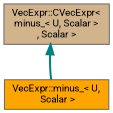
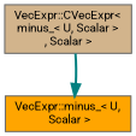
  digraph {
    rankdir=TB
    fontname=Roboto
    node [color=grey40 fontname=Roboto fontsize=10 shape=box style=filled]
    n1 [fillcolor=tan height=0.2 label="VecExpr::CVecExpr\<\l minus_\< U, Scalar \>\l, Scalar \>" width=0.4]
    n2 [fillcolor=orange height=0.2 label="VecExpr::minus_\< U,\l Scalar \>" width=0.4]
-   n1 -> n2 [color=teal dir=back fontname=Roboto fontsize=10 labelfontname=Helvetica labelfontsize=10 style=bold]
+   n2 -> n1 [color=teal dir=back fontname=Roboto fontsize=10 labelfontname=Helvetica labelfontsize=10 style=bold]
  }
